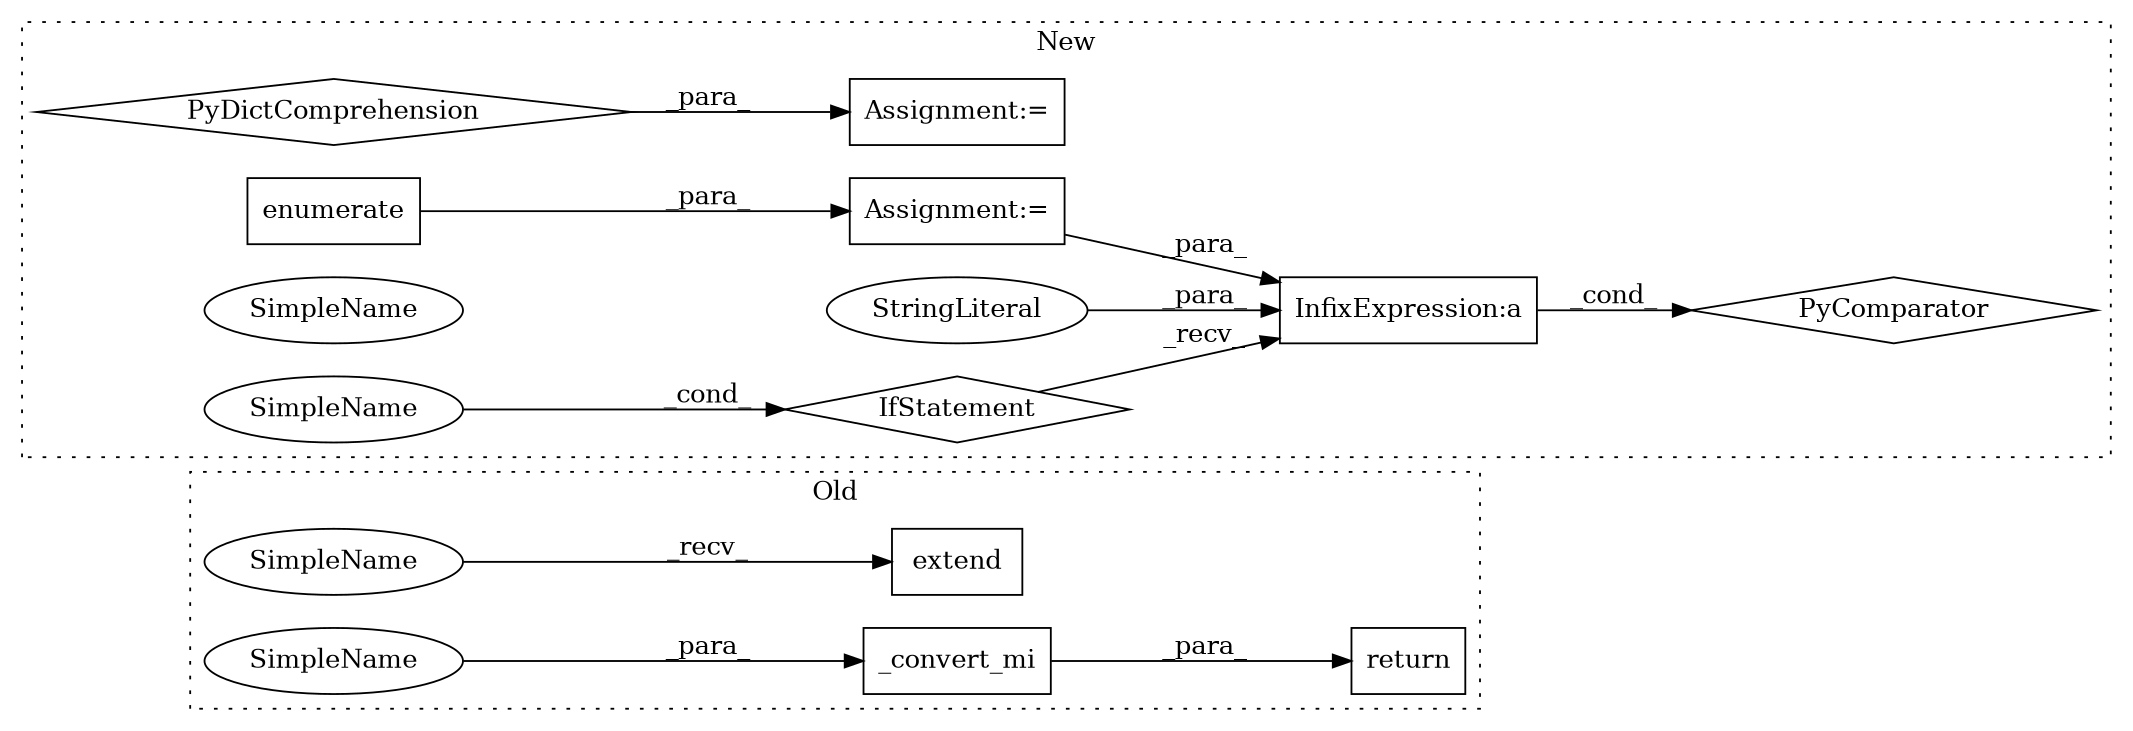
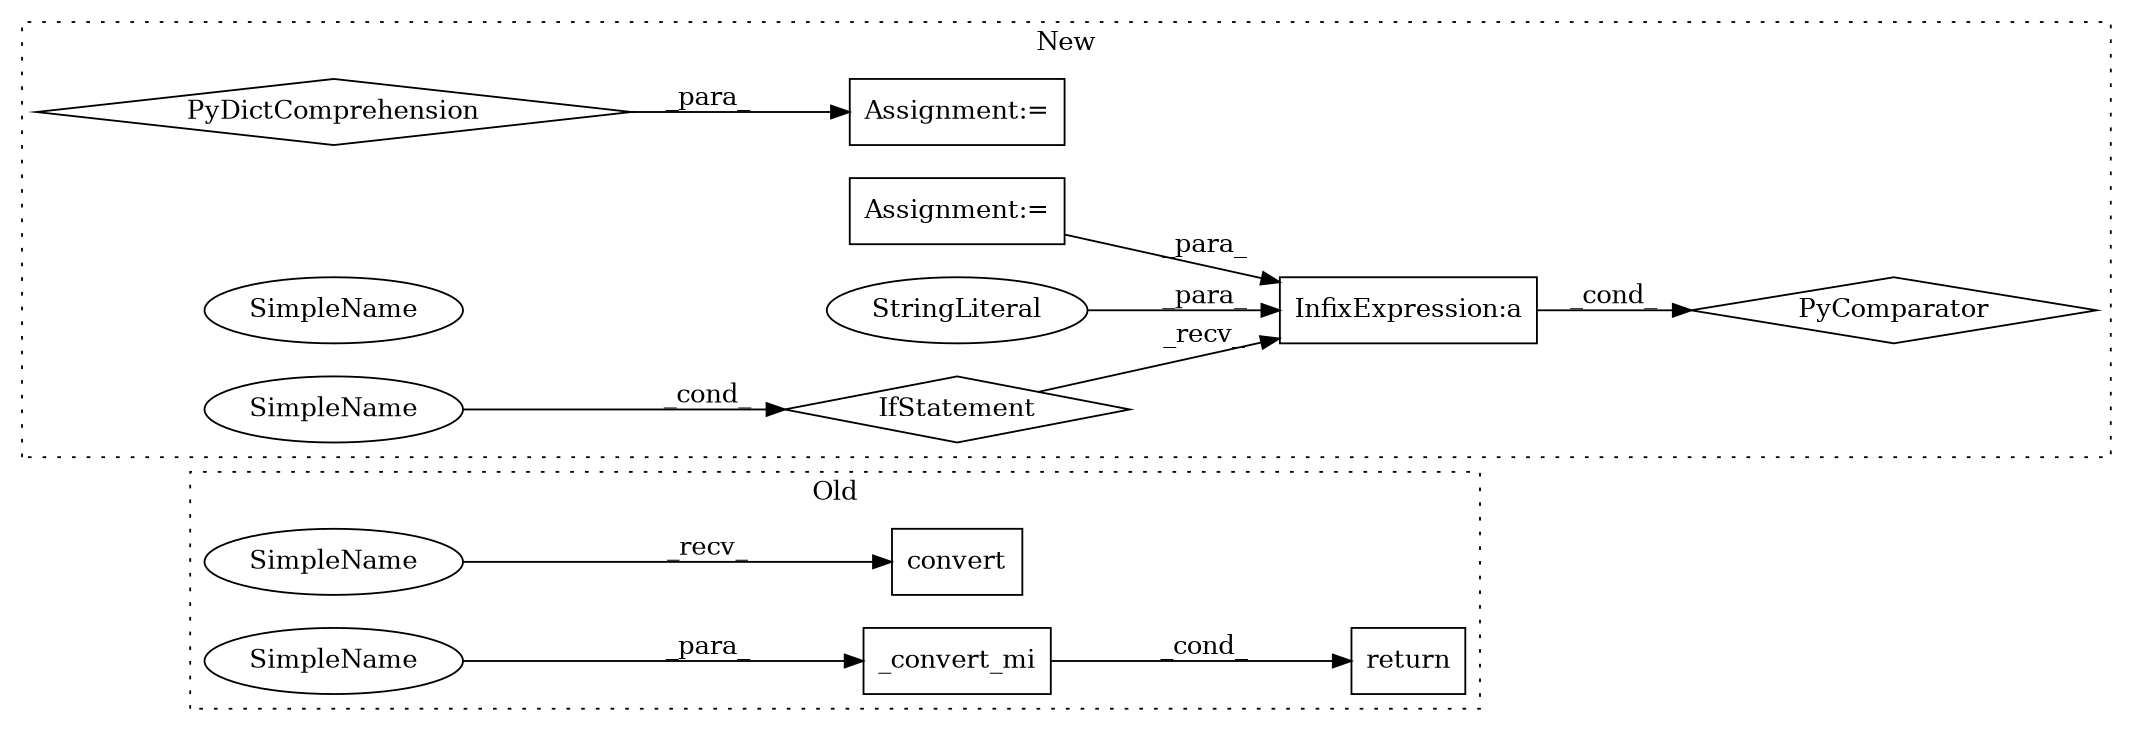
  digraph {
    rankdir=LR
    node [a=42 l=33 s=7744 shape=box]
    n1 [a=32 l="12,1" label=_convert_mi s="6607,6647"]
    n2 [a=41 l=7 label=return s=6600]
-   n3 [a=32 l="7,1" label=extend s="6396,6447"]
+   n3 [a=32 l="7,1" label=convert s="6396,6447"]
    n4 [l=10 label=SimpleName s=6385 shape=ellipse]
    n5 [l=10 label=SimpleName s=6619 shape=ellipse]
    n6 [a=110 l=141 label=PyDictComprehension s=7644 shape=diamond]
-   n7 [a=32 l="10,1" label=enumerate s="7753,7767"]
    n8 [a=27 l=3 label="InfixExpression:a" s=7653]
    n9 [a=45 l=8 label=StringLiteral s=7645 shape=ellipse]
    n10 [a=113 label=PyComparator shape=diamond]
    n11 [a=25 label=IfStatement shape=diamond]
    n12 [l=5 label=SimpleName s=7772 shape=ellipse]
    n13 [a=7 l=14 label="Assignment:=" s=7630]
    n14 [a=7 label="Assignment:="]
    n15 [l=5 label=SimpleName s=7772 shape=ellipse]
    subgraph cluster_1 {
      label=Old
      style=dotted
      n1
      n2
      n3
      n4
      n5
    }
    subgraph cluster_2 {
      label=New
      style=dotted
      n6
-     n7
      n8
      n9
      n10
      n11
      n12
      n13
      n14
      n15
    }
-   n1 -> n2 [label=_para_]
+   n1 -> n2 [label=_cond_]
    n4 -> n3 [label=_recv_]
    n5 -> n1 [label=_para_]
    n6 -> n13 [label=_para_]
-   n7 -> n14 [label=_para_]
    n8 -> n10 [label=_cond_]
    n9 -> n8 [label=_para_]
    n11 -> n8 [label=_recv_]
    n14 -> n8 [label=_para_]
    n15 -> n11 [label=_cond_]
  }
